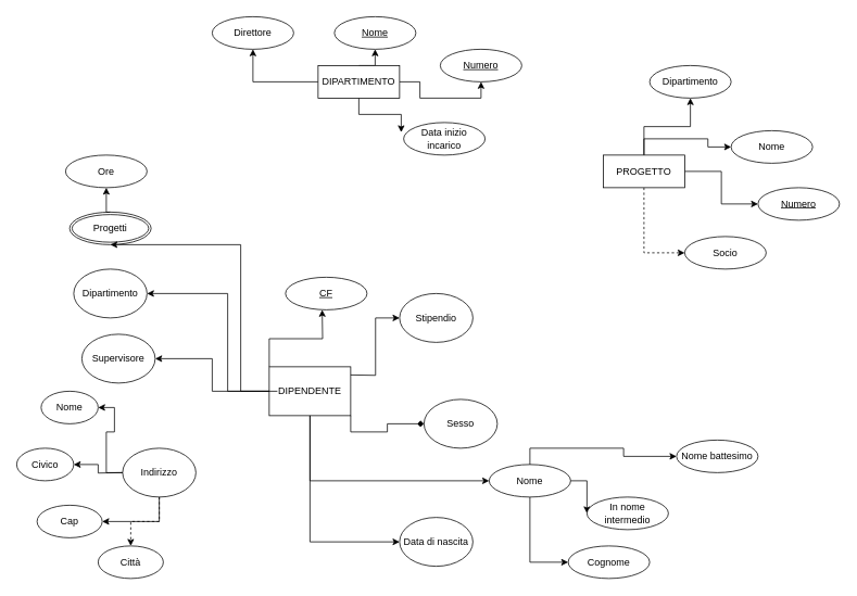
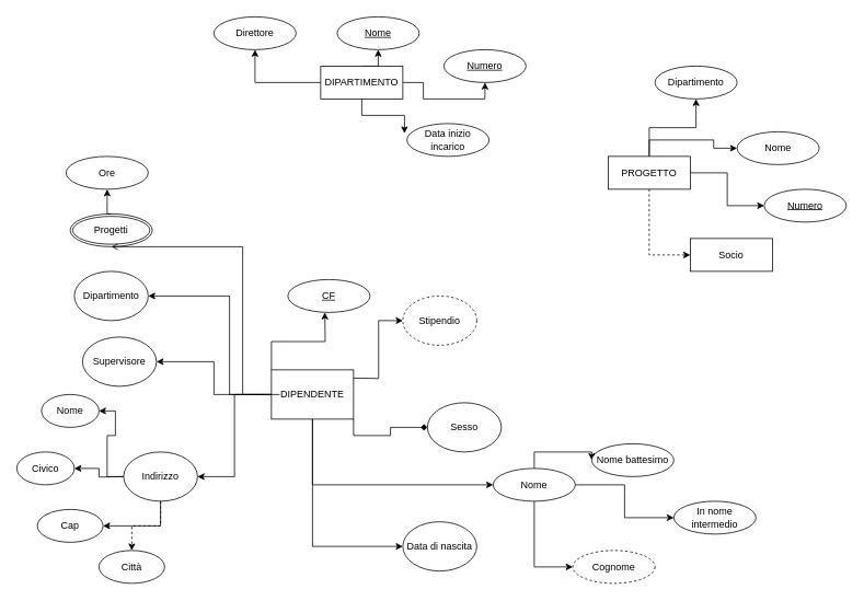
  <mxCell id="0" />
  <mxCell id="1" parent="0" />
+ <mxCell id="2" value="" style="edgeStyle=orthogonalEdgeStyle;rounded=0;orthogonalLoop=1;jettySize=auto;html=1;entryX=1;entryY=0.5;entryDx=0;entryDy=0;" parent="1" source="4" target="5" edge="1"><mxGeometry relative="1" as="geometry"><mxPoint x="270" y="580" as="targetPoint" /></mxGeometry></mxCell>
  <mxCell id="3" style="edgeStyle=orthogonalEdgeStyle;rounded=0;orthogonalLoop=1;jettySize=auto;html=1;exitX=0.5;exitY=1;exitDx=0;exitDy=0;entryX=0;entryY=0.5;entryDx=0;entryDy=0;" parent="1" source="4" target="45" edge="1"><mxGeometry relative="1" as="geometry" /></mxCell>
  <mxCell id="4" value="DIPENDENTE" style="rounded=0;whiteSpace=wrap;html=1;" parent="1" vertex="1"><mxGeometry x="330" y="450" width="100" height="60" as="geometry" /></mxCell>
  <mxCell id="5" value="Indirizzo" style="ellipse;whiteSpace=wrap;html=1;" parent="1" vertex="1"><mxGeometry x="150" y="550" width="90" height="60" as="geometry" /></mxCell>
  <mxCell id="6" value="Nome" style="ellipse;whiteSpace=wrap;html=1;" parent="1" vertex="1"><mxGeometry x="50" y="480" width="70" height="40" as="geometry" /></mxCell>
  <mxCell id="7" value="Cap" style="ellipse;whiteSpace=wrap;html=1;" parent="1" vertex="1"><mxGeometry x="45" y="620" width="80" height="40" as="geometry" /></mxCell>
  <mxCell id="8" value="Civico" style="ellipse;whiteSpace=wrap;html=1;" parent="1" vertex="1"><mxGeometry x="20" y="550" width="70" height="40" as="geometry" /></mxCell>
  <mxCell id="9" value="Città" style="ellipse;whiteSpace=wrap;html=1;" parent="1" vertex="1"><mxGeometry x="120" y="670" width="80" height="40" as="geometry" /></mxCell>
- <mxCell id="10" value="Stipendio" style="ellipse;whiteSpace=wrap;html=1;" parent="1" vertex="1"><mxGeometry x="490" y="360" width="90" height="60" as="geometry" /></mxCell>
+ <mxCell id="10" value="Stipendio" style="ellipse;whiteSpace=wrap;html=1;dashed=1;" parent="1" vertex="1"><mxGeometry x="490" y="360" width="90" height="60" as="geometry" /></mxCell>
  <mxCell id="11" value="Supervisore" style="ellipse;whiteSpace=wrap;html=1;" parent="1" vertex="1"><mxGeometry x="100" y="410" width="90" height="60" as="geometry" /></mxCell>
  <mxCell id="12" value="Dipartimento" style="ellipse;whiteSpace=wrap;html=1;" parent="1" vertex="1"><mxGeometry x="90" y="330" width="90" height="60" as="geometry" /></mxCell>
  <mxCell id="13" value="Sesso" style="ellipse;whiteSpace=wrap;html=1;" parent="1" vertex="1"><mxGeometry x="520" y="490" width="90" height="60" as="geometry" /></mxCell>
  <mxCell id="14" value="Data di nascita" style="ellipse;whiteSpace=wrap;html=1;" parent="1" vertex="1"><mxGeometry x="490" y="635" width="90" height="60" as="geometry" /></mxCell>
  <mxCell id="15" value="" style="edgeStyle=orthogonalEdgeStyle;rounded=0;orthogonalLoop=1;jettySize=auto;html=1;entryX=0;entryY=0.5;entryDx=0;entryDy=0;exitX=0.5;exitY=1;exitDx=0;exitDy=0;" parent="1" source="4" target="14" edge="1"><mxGeometry relative="1" as="geometry"><mxPoint x="340" y="490" as="sourcePoint" /><mxPoint x="250" y="590" as="targetPoint" /></mxGeometry></mxCell>
  <mxCell id="16" value="" style="edgeStyle=orthogonalEdgeStyle;rounded=0;orthogonalLoop=1;jettySize=auto;html=1;entryX=0;entryY=0.5;entryDx=0;entryDy=0;exitX=1;exitY=1;exitDx=0;exitDy=0;endArrow=diamond;" parent="1" source="4" target="13" edge="1"><mxGeometry relative="1" as="geometry"><mxPoint x="350" y="500" as="sourcePoint" /><mxPoint x="260" y="600" as="targetPoint" /></mxGeometry></mxCell>
  <mxCell id="17" value="" style="edgeStyle=orthogonalEdgeStyle;rounded=0;orthogonalLoop=1;jettySize=auto;html=1;entryX=0;entryY=0.5;entryDx=0;entryDy=0;" parent="1" target="10" edge="1"><mxGeometry relative="1" as="geometry"><mxPoint x="430" y="460" as="sourcePoint" /><mxPoint x="270" y="610" as="targetPoint" /></mxGeometry></mxCell>
  <mxCell id="18" value="" style="edgeStyle=orthogonalEdgeStyle;rounded=0;orthogonalLoop=1;jettySize=auto;html=1;entryX=0.5;entryY=1;entryDx=0;entryDy=0;exitX=0;exitY=0;exitDx=0;exitDy=0;" parent="1" source="4" edge="1"><mxGeometry relative="1" as="geometry"><mxPoint x="370" y="520" as="sourcePoint" /><mxPoint x="395" y="380" as="targetPoint" /></mxGeometry></mxCell>
  <mxCell id="19" value="" style="edgeStyle=orthogonalEdgeStyle;rounded=0;orthogonalLoop=1;jettySize=auto;html=1;entryX=1;entryY=0.5;entryDx=0;entryDy=0;exitX=0.1;exitY=0.5;exitDx=0;exitDy=0;exitPerimeter=0;" parent="1" source="4" target="11" edge="1"><mxGeometry relative="1" as="geometry"><mxPoint x="380" y="530" as="sourcePoint" /><mxPoint x="290" y="630" as="targetPoint" /></mxGeometry></mxCell>
  <mxCell id="20" value="" style="edgeStyle=orthogonalEdgeStyle;rounded=0;orthogonalLoop=1;jettySize=auto;html=1;entryX=1;entryY=0.5;entryDx=0;entryDy=0;" parent="1" source="4" target="12" edge="1"><mxGeometry relative="1" as="geometry"><mxPoint x="390" y="540" as="sourcePoint" /><mxPoint x="300" y="640" as="targetPoint" /><Array as="points"><mxPoint x="279" y="480" /><mxPoint x="279" y="360" /></Array></mxGeometry></mxCell>
  <mxCell id="21" value="Progetti" style="ellipse;shape=doubleEllipse;margin=3;whiteSpace=wrap;html=1;align=center;" parent="1" vertex="1"><mxGeometry x="85" y="260" width="100" height="40" as="geometry" /></mxCell>
  <mxCell id="22" value="Ore" style="ellipse;whiteSpace=wrap;html=1;align=center;" parent="1" vertex="1"><mxGeometry x="80" y="190" width="100" height="40" as="geometry" /></mxCell>
- <mxCell id="23" value="" style="edgeStyle=orthogonalEdgeStyle;rounded=0;orthogonalLoop=1;jettySize=auto;html=1;entryX=0.5;entryY=1;entryDx=0;entryDy=0;exitX=0;exitY=0.5;exitDx=0;exitDy=0;" parent="1" source="4" target="21" edge="1"><mxGeometry relative="1" as="geometry"><mxPoint x="340" y="490" as="sourcePoint" /><mxPoint x="190" y="370" as="targetPoint" /><Array as="points"><mxPoint x="295" y="480" /><mxPoint x="295" y="300" /></Array></mxGeometry></mxCell>
+ <mxCell id="23" value="" style="edgeStyle=orthogonalEdgeStyle;rounded=0;orthogonalLoop=1;jettySize=auto;html=1;entryX=0.5;entryY=1;entryDx=0;entryDy=0;exitX=0;exitY=0.5;exitDx=0;exitDy=0;endArrow=open;" parent="1" source="4" target="21" edge="1"><mxGeometry relative="1" as="geometry"><mxPoint x="340" y="490" as="sourcePoint" /><mxPoint x="190" y="370" as="targetPoint" /><Array as="points"><mxPoint x="295" y="480" /><mxPoint x="295" y="300" /></Array></mxGeometry></mxCell>
  <mxCell id="24" value="" style="edgeStyle=orthogonalEdgeStyle;rounded=0;orthogonalLoop=1;jettySize=auto;html=1;entryX=1;entryY=0.5;entryDx=0;entryDy=0;exitX=0.5;exitY=0;exitDx=0;exitDy=0;" parent="1" source="21" edge="1"><mxGeometry relative="1" as="geometry"><mxPoint x="280" y="350" as="sourcePoint" /><mxPoint x="130" as="targetPoint" y="230" /></mxGeometry></mxCell>
  <mxCell id="25" value="" style="edgeStyle=orthogonalEdgeStyle;rounded=0;orthogonalLoop=1;jettySize=auto;html=1;entryX=1;entryY=0.5;entryDx=0;entryDy=0;exitX=0;exitY=0.5;exitDx=0;exitDy=0;" parent="1" source="5" target="6" edge="1"><mxGeometry relative="1" as="geometry"><mxPoint x="360" y="510" as="sourcePoint" /><mxPoint x="210" y="390" as="targetPoint" /></mxGeometry></mxCell>
  <mxCell id="26" value="" style="edgeStyle=orthogonalEdgeStyle;rounded=0;orthogonalLoop=1;jettySize=auto;html=1;entryX=1;entryY=0.5;entryDx=0;entryDy=0;" parent="1" target="8" edge="1"><mxGeometry relative="1" as="geometry"><mxPoint x="150" y="580" as="sourcePoint" /><mxPoint x="220" y="400" as="targetPoint" /></mxGeometry></mxCell>
  <mxCell id="27" value="" style="edgeStyle=orthogonalEdgeStyle;rounded=0;orthogonalLoop=1;jettySize=auto;html=1;entryX=1;entryY=0.5;entryDx=0;entryDy=0;exitX=0.5;exitY=1;exitDx=0;exitDy=0;" parent="1" source="5" target="7" edge="1"><mxGeometry relative="1" as="geometry"><mxPoint x="380" y="530" as="sourcePoint" /><mxPoint x="230" y="410" as="targetPoint" /></mxGeometry></mxCell>
  <mxCell id="28" value="" style="edgeStyle=orthogonalEdgeStyle;rounded=0;orthogonalLoop=1;jettySize=auto;html=1;exitX=0.5;exitY=1;exitDx=0;exitDy=0;dashed=1;" parent="1" source="5" target="9" edge="1"><mxGeometry relative="1" as="geometry"><mxPoint x="390" y="540" as="sourcePoint" /><mxPoint x="240" y="420" as="targetPoint" /></mxGeometry></mxCell>
  <mxCell id="29" style="edgeStyle=orthogonalEdgeStyle;rounded=0;orthogonalLoop=1;jettySize=auto;html=1;exitX=0.5;exitY=1;exitDx=0;exitDy=0;entryX=-0.03;entryY=0.3;entryDx=0;entryDy=0;entryPerimeter=0;" parent="1" source="33" target="35" edge="1"><mxGeometry relative="1" as="geometry" /></mxCell>
  <mxCell id="30" style="edgeStyle=orthogonalEdgeStyle;rounded=0;orthogonalLoop=1;jettySize=auto;html=1;exitX=1;exitY=0.5;exitDx=0;exitDy=0;entryX=0.5;entryY=1;entryDx=0;entryDy=0;" parent="1" source="33" target="41" edge="1"><mxGeometry relative="1" as="geometry" /></mxCell>
  <mxCell id="31" style="edgeStyle=orthogonalEdgeStyle;rounded=0;orthogonalLoop=1;jettySize=auto;html=1;exitX=0.5;exitY=0;exitDx=0;exitDy=0;entryX=0.5;entryY=1;entryDx=0;entryDy=0;" parent="1" source="33" target="49" edge="1"><mxGeometry relative="1" as="geometry" /></mxCell>
  <mxCell id="32" style="edgeStyle=orthogonalEdgeStyle;rounded=0;orthogonalLoop=1;jettySize=auto;html=1;exitX=0;exitY=0.5;exitDx=0;exitDy=0;entryX=0.5;entryY=1;entryDx=0;entryDy=0;" parent="1" source="33" target="34" edge="1"><mxGeometry relative="1" as="geometry" /></mxCell>
  <mxCell id="33" value="DIPARTIMENTO" style="whiteSpace=wrap;html=1;align=center;" parent="1" vertex="1"><mxGeometry x="390" y="80" width="100" height="40" as="geometry" /></mxCell>
  <mxCell id="34" value="Direttore" style="ellipse;whiteSpace=wrap;html=1;align=center;" parent="1" vertex="1"><mxGeometry x="260" y="20" width="100" height="40" as="geometry" /></mxCell>
  <mxCell id="35" value="Data inizio incarico" style="ellipse;whiteSpace=wrap;html=1;align=center;" parent="1" vertex="1"><mxGeometry x="495" y="150" width="100" height="40" as="geometry" /></mxCell>
  <mxCell id="36" style="edgeStyle=orthogonalEdgeStyle;rounded=0;orthogonalLoop=1;jettySize=auto;html=1;exitX=0.5;exitY=1;exitDx=0;exitDy=0;entryX=0;entryY=0.5;entryDx=0;entryDy=0;dashed=1;" parent="1" source="40" target="52" edge="1"><mxGeometry relative="1" as="geometry" /></mxCell>
  <mxCell id="37" style="edgeStyle=orthogonalEdgeStyle;rounded=0;orthogonalLoop=1;jettySize=auto;html=1;exitX=1;exitY=0.5;exitDx=0;exitDy=0;entryX=0;entryY=0.5;entryDx=0;entryDy=0;" parent="1" source="40" target="53" edge="1"><mxGeometry relative="1" as="geometry" /></mxCell>
  <mxCell id="38" style="edgeStyle=orthogonalEdgeStyle;rounded=0;orthogonalLoop=1;jettySize=auto;html=1;exitX=0.5;exitY=0;exitDx=0;exitDy=0;entryX=0;entryY=0.5;entryDx=0;entryDy=0;" parent="1" source="40" target="51" edge="1"><mxGeometry relative="1" as="geometry" /></mxCell>
  <mxCell id="39" style="edgeStyle=orthogonalEdgeStyle;rounded=0;orthogonalLoop=1;jettySize=auto;html=1;exitX=0.5;exitY=0;exitDx=0;exitDy=0;" parent="1" source="40" target="50" edge="1"><mxGeometry relative="1" as="geometry" /></mxCell>
  <mxCell id="40" value="PROGETTO" style="whiteSpace=wrap;html=1;align=center;" parent="1" vertex="1"><mxGeometry x="740" y="190" width="100" height="40" as="geometry" /></mxCell>
  <mxCell id="41" value="Numero" style="ellipse;whiteSpace=wrap;html=1;align=center;fontStyle=4;" parent="1" vertex="1"><mxGeometry x="540" y="60" width="100" height="40" as="geometry" /></mxCell>
  <mxCell id="42" style="edgeStyle=orthogonalEdgeStyle;rounded=0;orthogonalLoop=1;jettySize=auto;html=1;exitX=0.5;exitY=0;exitDx=0;exitDy=0;entryX=0;entryY=0.5;entryDx=0;entryDy=0;" parent="1" source="45" target="48" edge="1"><mxGeometry relative="1" as="geometry" /></mxCell>
  <mxCell id="43" style="edgeStyle=orthogonalEdgeStyle;rounded=0;orthogonalLoop=1;jettySize=auto;html=1;exitX=1;exitY=0.5;exitDx=0;exitDy=0;" parent="1" source="45" target="47" edge="1"><mxGeometry relative="1" as="geometry" /></mxCell>
  <mxCell id="44" style="edgeStyle=orthogonalEdgeStyle;rounded=0;orthogonalLoop=1;jettySize=auto;html=1;exitX=0.5;exitY=1;exitDx=0;exitDy=0;entryX=0;entryY=0.5;entryDx=0;entryDy=0;" parent="1" source="45" target="46" edge="1"><mxGeometry relative="1" as="geometry" /></mxCell>
  <mxCell id="45" value="Nome" style="ellipse;whiteSpace=wrap;html=1;align=center;" parent="1" vertex="1"><mxGeometry x="600" y="570" width="100" height="40" as="geometry" /></mxCell>
- <mxCell id="46" value="Cognome" style="ellipse;whiteSpace=wrap;html=1;align=center;" parent="1" vertex="1"><mxGeometry x="697" y="670" width="100" height="40" as="geometry" /></mxCell>
- <mxCell id="47" value="In nome intermedio" style="ellipse;whiteSpace=wrap;html=1;align=center;" parent="1" vertex="1"><mxGeometry x="720" y="610" width="100" height="40" as="geometry" /></mxCell>
- <mxCell id="48" value="Nome battesimo" style="ellipse;whiteSpace=wrap;html=1;align=center;" parent="1" vertex="1"><mxGeometry x="830" y="540" width="100" height="40" as="geometry" /></mxCell>
+ <mxCell id="46" value="Cognome" style="ellipse;whiteSpace=wrap;html=1;align=center;dashed=1;" parent="1" vertex="1"><mxGeometry x="697" y="670" width="100" height="40" as="geometry" /></mxCell>
+ <mxCell id="47" value="In nome intermedio" style="ellipse;whiteSpace=wrap;html=1;align=center;" parent="1" vertex="1"><mxGeometry x="820" y="610" width="100" height="40" as="geometry" /></mxCell>
+ <mxCell id="48" value="Nome battesimo" style="ellipse;whiteSpace=wrap;html=1;align=center;" parent="1" vertex="1"><mxGeometry x="720" y="540" width="100" height="40" as="geometry" /></mxCell>
  <mxCell id="49" value="Nome" style="ellipse;whiteSpace=wrap;html=1;align=center;fontStyle=4;" parent="1" vertex="1"><mxGeometry x="410" y="20" width="100" height="40" as="geometry" /></mxCell>
  <mxCell id="50" value="Dipartimento" style="ellipse;whiteSpace=wrap;html=1;align=center;" parent="1" vertex="1"><mxGeometry x="797" y="80" width="100" height="40" as="geometry" /></mxCell>
  <mxCell id="51" value="Nome" style="ellipse;whiteSpace=wrap;html=1;align=center;" parent="1" vertex="1"><mxGeometry x="897" y="160" width="100" height="40" as="geometry" /></mxCell>
- <mxCell id="52" value="Socio" style="ellipse;whiteSpace=wrap;html=1;align=center;" parent="1" vertex="1"><mxGeometry x="840" y="290" width="100" height="40" as="geometry" /></mxCell>
+ <mxCell id="52" value="Socio" style="whiteSpace=wrap;html=1;align=center;rounded=0;" parent="1" vertex="1"><mxGeometry x="840" y="290" width="100" height="40" as="geometry" /></mxCell>
  <mxCell id="53" value="Numero" style="ellipse;whiteSpace=wrap;html=1;align=center;fontStyle=4;" parent="1" vertex="1"><mxGeometry x="930" width="100" height="40" as="geometry" y="230" /></mxCell>
  <mxCell id="54" value="CF" style="ellipse;whiteSpace=wrap;html=1;align=center;fontStyle=4;" parent="1" vertex="1"><mxGeometry x="350" y="340" width="100" height="40" as="geometry" /></mxCell>
